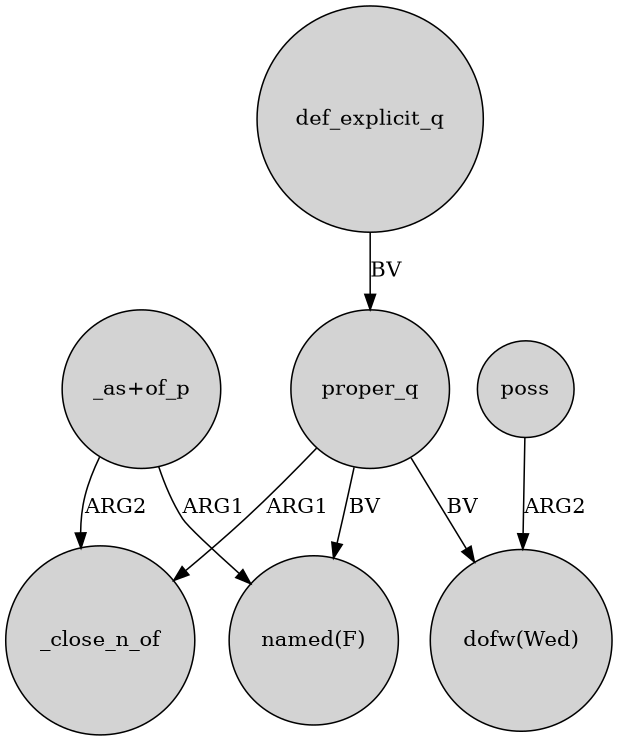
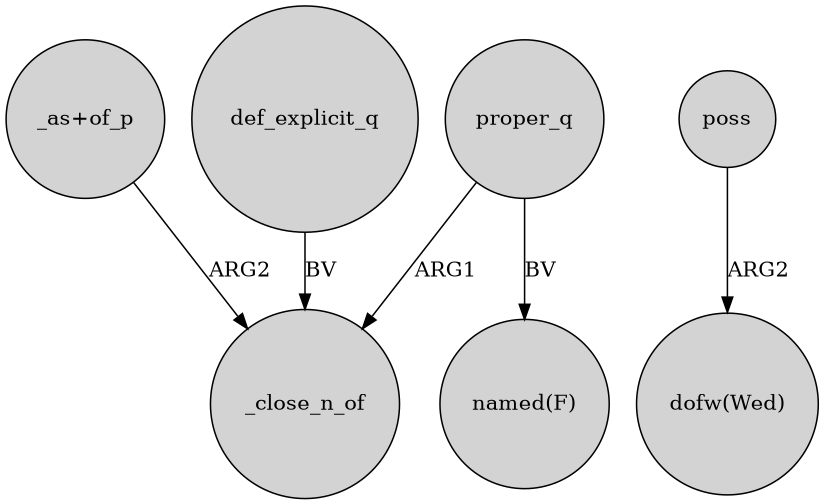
  digraph {
    node [shape=circle style=filled]
    "_as+of_p"
    "named(F)"
    _close_n_of
    proper_q
    "dofw(Wed)"
    poss
    def_explicit_q
-   "_as+of_p" -> "named(F)" [label=ARG1]
    "_as+of_p" -> _close_n_of [label=ARG2]
    proper_q -> "named(F)" [label=BV]
    proper_q -> _close_n_of [label=ARG1]
-   proper_q -> "dofw(Wed)" [label=BV]
    poss -> "dofw(Wed)" [label=ARG2]
-   def_explicit_q -> proper_q [label=BV]
+   def_explicit_q -> _close_n_of [label=BV]
  }
